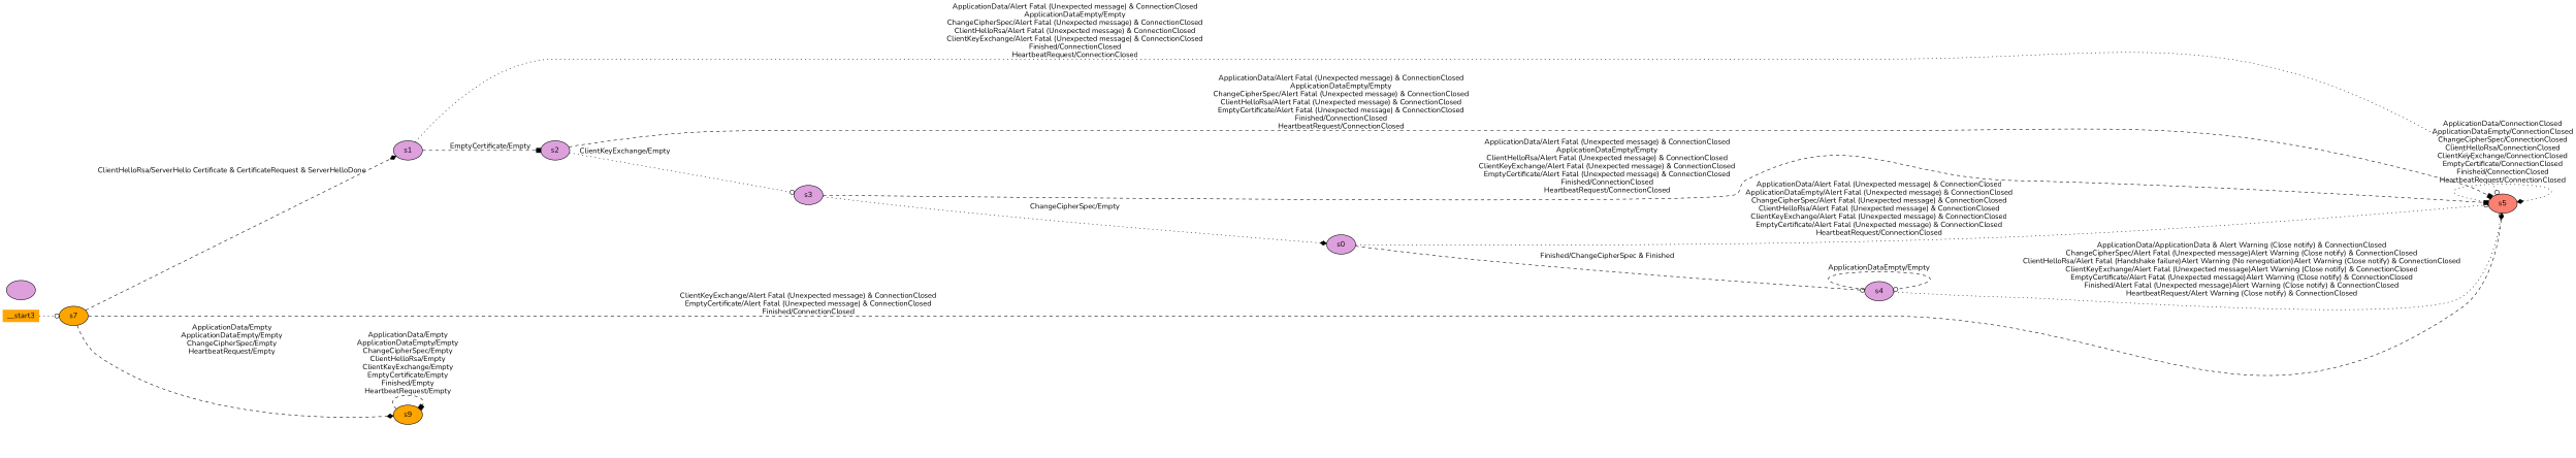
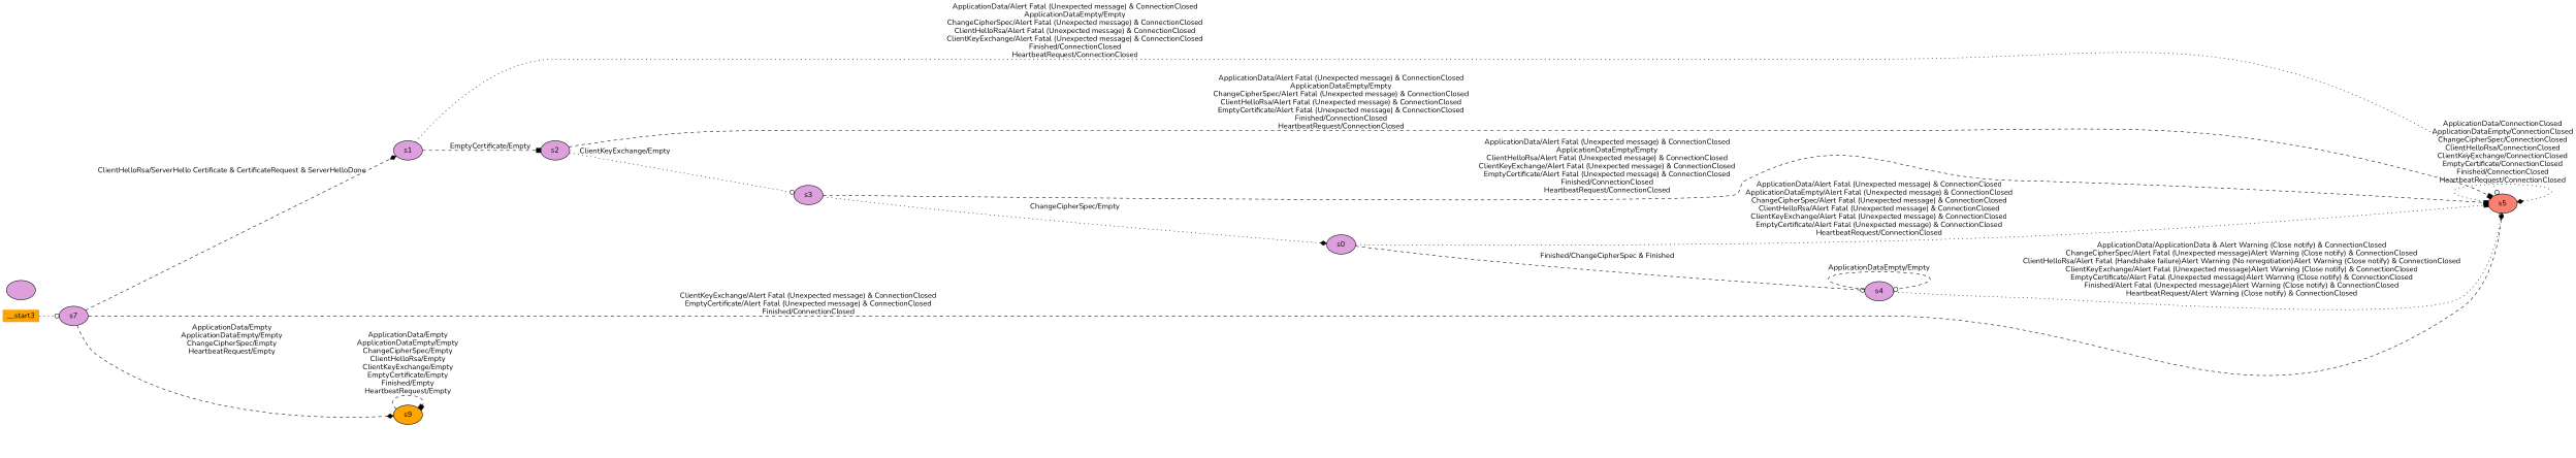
  digraph {
    fontname=Nunito
    rankdir=LR
    node [fillcolor=plum fontname=Nunito style=filled]
    edge [arrowhead=odot fontname=Nunito style=dashed]
-   s7 [fillcolor=orange]
+   s7
    s1
    s5 [fillcolor=salmon]
    n4 [fillcolor=orange label=s9]
    s2
    s0
    s4
    s3
    n9 [fillcolor=orange height=0 label=__start3 shape=none width=0]
    "\n"
    s7 -> s1 [arrowhead=diamond label="ClientHelloRsa/ServerHello Certificate & CertificateRequest & ServerHelloDone"]
    s7 -> s5 [arrowhead=diamond label="ClientKeyExchange/Alert Fatal (Unexpected message) & ConnectionClosed\nEmptyCertificate/Alert Fatal (Unexpected message) & ConnectionClosed\nFinished/ConnectionClosed"]
    s7 -> n4 [arrowhead=diamond label="ApplicationData/Empty\nApplicationDataEmpty/Empty\nChangeCipherSpec/Empty\nHeartbeatRequest/Empty"]
    s1 -> s5 [label="ApplicationData/Alert Fatal (Unexpected message) & ConnectionClosed\nApplicationDataEmpty/Empty\nChangeCipherSpec/Alert Fatal (Unexpected message) & ConnectionClosed\nClientHelloRsa/Alert Fatal (Unexpected message) & ConnectionClosed\nClientKeyExchange/Alert Fatal (Unexpected message) & ConnectionClosed\nFinished/ConnectionClosed\nHeartbeatRequest/ConnectionClosed" style=dotted]
    s1 -> s2 [arrowhead=box label="EmptyCertificate/Empty"]
    s5 -> s5 [arrowhead=diamond label="ApplicationData/ConnectionClosed\nApplicationDataEmpty/ConnectionClosed\nChangeCipherSpec/ConnectionClosed\nClientHelloRsa/ConnectionClosed\nClientKeyExchange/ConnectionClosed\nEmptyCertificate/ConnectionClosed\nFinished/ConnectionClosed\nHeartbeatRequest/ConnectionClosed" style=dotted]
    n4 -> n4 [arrowhead=box label="ApplicationData/Empty\nApplicationDataEmpty/Empty\nChangeCipherSpec/Empty\nClientHelloRsa/Empty\nClientKeyExchange/Empty\nEmptyCertificate/Empty\nFinished/Empty\nHeartbeatRequest/Empty"]
    s2 -> s5 [arrowhead=box label="ApplicationData/Alert Fatal (Unexpected message) & ConnectionClosed\nApplicationDataEmpty/Empty\nChangeCipherSpec/Alert Fatal (Unexpected message) & ConnectionClosed\nClientHelloRsa/Alert Fatal (Unexpected message) & ConnectionClosed\nEmptyCertificate/Alert Fatal (Unexpected message) & ConnectionClosed\nFinished/ConnectionClosed\nHeartbeatRequest/ConnectionClosed"]
    s2 -> s3 [label="ClientKeyExchange/Empty" style=dotted]
-   s0 -> s5 [label="ApplicationData/Alert Fatal (Unexpected message) & ConnectionClosed\nApplicationDataEmpty/Alert Fatal (Unexpected message) & ConnectionClosed\nChangeCipherSpec/Alert Fatal (Unexpected message) & ConnectionClosed\nClientHelloRsa/Alert Fatal (Unexpected message) & ConnectionClosed\nClientKeyExchange/Alert Fatal (Unexpected message) & ConnectionClosed\nEmptyCertificate/Alert Fatal (Unexpected message) & ConnectionClosed\nHeartbeatRequest/ConnectionClosed" style=dotted]
+   s0 -> s5 [arrowhead=box label="ApplicationData/Alert Fatal (Unexpected message) & ConnectionClosed\nApplicationDataEmpty/Alert Fatal (Unexpected message) & ConnectionClosed\nChangeCipherSpec/Alert Fatal (Unexpected message) & ConnectionClosed\nClientHelloRsa/Alert Fatal (Unexpected message) & ConnectionClosed\nClientKeyExchange/Alert Fatal (Unexpected message) & ConnectionClosed\nEmptyCertificate/Alert Fatal (Unexpected message) & ConnectionClosed\nHeartbeatRequest/ConnectionClosed" style=dotted]
    s0 -> s4 [label="Finished/ChangeCipherSpec & Finished"]
    s4 -> s5 [label="ApplicationData/ApplicationData & Alert Warning (Close notify) & ConnectionClosed\nChangeCipherSpec/Alert Fatal (Unexpected message)Alert Warning (Close notify) & ConnectionClosed\nClientHelloRsa/Alert Fatal (Handshake failure)Alert Warning (No renegotiation)Alert Warning (Close notify) & ConnectionClosed\nClientKeyExchange/Alert Fatal (Unexpected message)Alert Warning (Close notify) & ConnectionClosed\nEmptyCertificate/Alert Fatal (Unexpected message)Alert Warning (Close notify) & ConnectionClosed\nFinished/Alert Fatal (Unexpected message)Alert Warning (Close notify) & ConnectionClosed\nHeartbeatRequest/Alert Warning (Close notify) & ConnectionClosed" style=dotted]
    s4 -> s4 [label="ApplicationDataEmpty/Empty"]
    s3 -> s5 [arrowhead=box label="ApplicationData/Alert Fatal (Unexpected message) & ConnectionClosed\nApplicationDataEmpty/Empty\nClientHelloRsa/Alert Fatal (Unexpected message) & ConnectionClosed\nClientKeyExchange/Alert Fatal (Unexpected message) & ConnectionClosed\nEmptyCertificate/Alert Fatal (Unexpected message) & ConnectionClosed\nFinished/ConnectionClosed\nHeartbeatRequest/ConnectionClosed"]
    s3 -> s0 [arrowhead=diamond label="ChangeCipherSpec/Empty" style=dotted]
    n9 -> s7 [style=dotted]
  }
